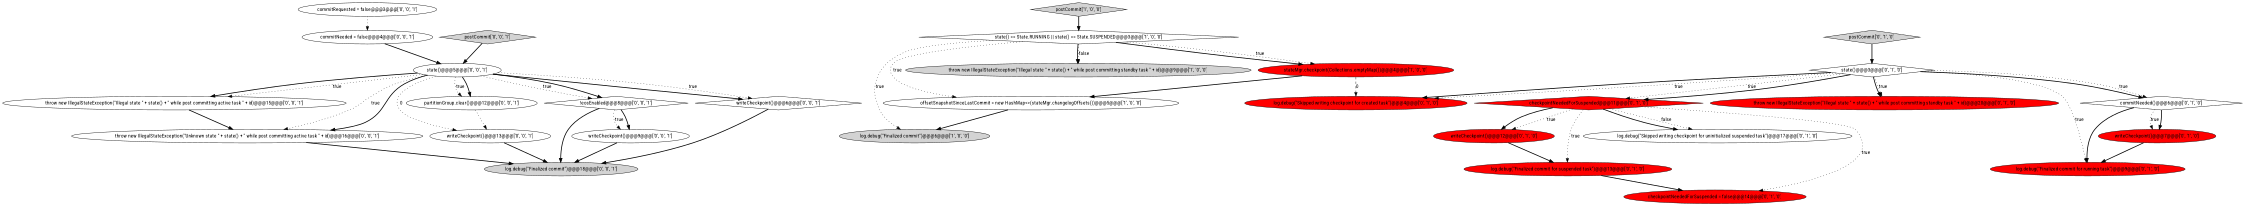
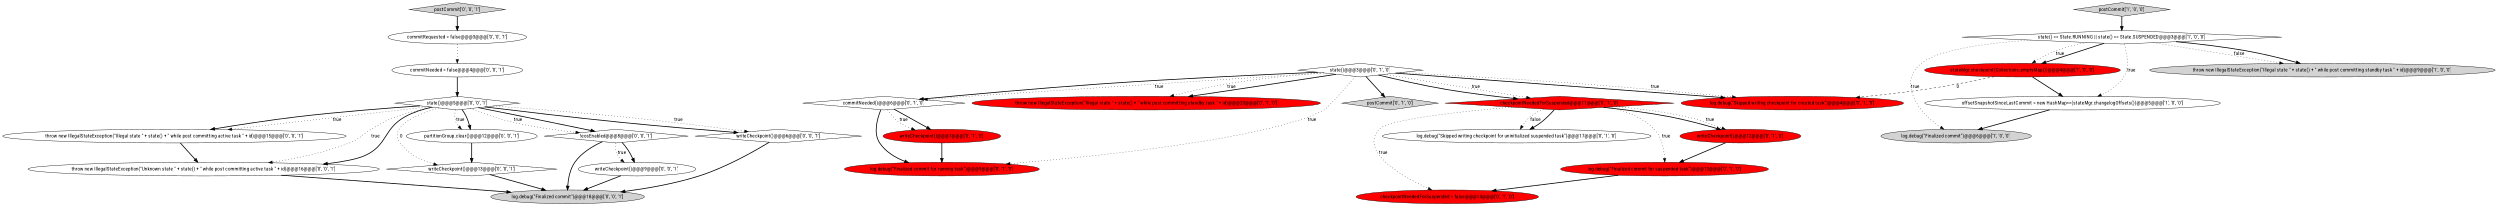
  digraph {
    fontname="Roboto Condensed"
    node [fillcolor=white fontname="Roboto Condensed" shape=ellipse style=filled]
    edge [fontname="Roboto Condensed" style=bold]
    n1 [label="throw new IllegalStateException(\"Unknown state \" + state() + \" while post committing active task \" + id)@@@16@@@['0', '0', '1']"]
    n2 [fillcolor=lightgray label="log.debug(\"Finalized commit\")@@@18@@@['0', '0', '1']"]
    n3 [fillcolor=red label="checkpointNeededForSuspended = false@@@14@@@['0', '1', '0']"]
-   n4 [label="writeCheckpoint()@@@13@@@['0', '0', '1']"]
+   n4 [label="writeCheckpoint()@@@13@@@['0', '0', '1']" shape=diamond]
    n5 [label="throw new IllegalStateException(\"Illegal state \" + state() + \" while post committing active task \" + id)@@@15@@@['0', '0', '1']"]
    n6 [fillcolor=lightgray label="postCommit['1', '0', '0']" shape=diamond]
    n7 [label="state() == State.RUNNING || state() == State.SUSPENDED@@@3@@@['1', '0', '0']" shape=diamond]
    n8 [label="offsetSnapshotSinceLastCommit = new HashMap<>(stateMgr.changelogOffsets())@@@5@@@['1', '0', '0']"]
    n9 [fillcolor=lightgray label="log.debug(\"Finalized commit\")@@@6@@@['1', '0', '0']"]
    n10 [fillcolor=red label="stateMgr.checkpoint(Collections.emptyMap())@@@4@@@['1', '0', '0']"]
    n11 [fillcolor=lightgray label="throw new IllegalStateException(\"Illegal state \" + state() + \" while post committing standby task \" + id)@@@9@@@['1', '0', '0']"]
    n12 [fillcolor=red label="log.debug(\"Finalized commit for suspended task\")@@@13@@@['0', '1', '0']"]
    n13 [label="commitRequested = false@@@3@@@['0', '0', '1']"]
    n14 [label="commitNeeded = false@@@4@@@['0', '0', '1']"]
-   n15 [label="state()@@@5@@@['0', '0', '1']"]
+   n15 [label="state()@@@5@@@['0', '0', '1']" shape=diamond]
    n16 [fillcolor=red label="writeCheckpoint()@@@12@@@['0', '1', '0']"]
    n17 [fillcolor=red label="log.debug(\"Finalized commit for running task\")@@@9@@@['0', '1', '0']"]
    n18 [fillcolor=lightgray label="postCommit['0', '0', '1']" shape=diamond]
    n19 [fillcolor=red label="log.debug(\"Skipped writing checkpoint for created task\")@@@4@@@['0', '1', '0']"]
    n20 [label="!eosEnabled@@@8@@@['0', '0', '1']" shape=diamond]
    n21 [label="writeCheckpoint()@@@6@@@['0', '0', '1']" shape=diamond]
    n22 [label="partitionGroup.clear()@@@12@@@['0', '0', '1']"]
    n23 [label="writeCheckpoint()@@@9@@@['0', '0', '1']"]
    n24 [fillcolor=red label="writeCheckpoint()@@@7@@@['0', '1', '0']"]
    n25 [label="state()@@@3@@@['0', '1', '0']" shape=diamond]
    n26 [fillcolor=red label="checkpointNeededForSuspended@@@11@@@['0', '1', '0']" shape=diamond]
    n27 [label="commitNeeded()@@@6@@@['0', '1', '0']" shape=diamond]
    n28 [fillcolor=red label="throw new IllegalStateException(\"Illegal state \" + state() + \" while post committing standby task \" + id)@@@20@@@['0', '1', '0']"]
    n29 [label="log.debug(\"Skipped writing checkpoint for uninitialized suspended task\")@@@17@@@['0', '1', '0']"]
    n30 [fillcolor=lightgray label="postCommit['0', '1', '0']" shape=diamond]
    n1 -> n2
    n4 -> n2
    n5 -> n1
    n6 -> n7
    n7 -> n8 [label=true style=dotted]
    n7 -> n9 [label=true style=dotted]
    n7 -> n10
    n7 -> n10 [label=true style=dotted]
    n7 -> n11 [label=false style=dotted]
    n7 -> n11
    n8 -> n9
    n10 -> n8
    n10 -> n19 [label=0 style=dashed]
    n12 -> n3
    n13 -> n14 [style=dotted]
    n14 -> n15
    n15 -> n1
    n15 -> n1 [label=true style=dotted]
    n15 -> n4 [label=0 style=dotted]
    n15 -> n5
    n15 -> n5 [label=true style=dotted]
    n15 -> n20
    n15 -> n20 [label=true style=dotted]
    n15 -> n21 [label=true style=dotted]
    n15 -> n21
    n15 -> n22
    n15 -> n22 [label=true style=dotted]
    n16 -> n12
-   n18 -> n15
+   n18 -> n13
    n20 -> n2
    n20 -> n23
    n20 -> n23 [label=true style=dotted]
    n21 -> n2
-   n22 -> n4 [style=dotted]
+   n22 -> n4
    n23 -> n2
    n24 -> n17
    n25 -> n17 [label=true style=dotted]
    n25 -> n19
    n25 -> n19 [label=true style=dotted]
    n25 -> n26 [label=true style=dotted]
    n25 -> n26
    n25 -> n27
    n25 -> n27 [label=true style=dotted]
    n25 -> n28 [label=true style=dotted]
    n25 -> n28
    n26 -> n3 [label=true style=dotted]
    n26 -> n12 [label=true style=dotted]
    n26 -> n16
    n26 -> n16 [label=true style=dotted]
    n26 -> n29 [label=false style=dotted]
    n26 -> n29
    n27 -> n17
    n27 -> n24
    n27 -> n24 [label=true style=dotted]
-   n30 -> n25
+   n25 -> n30
  }
